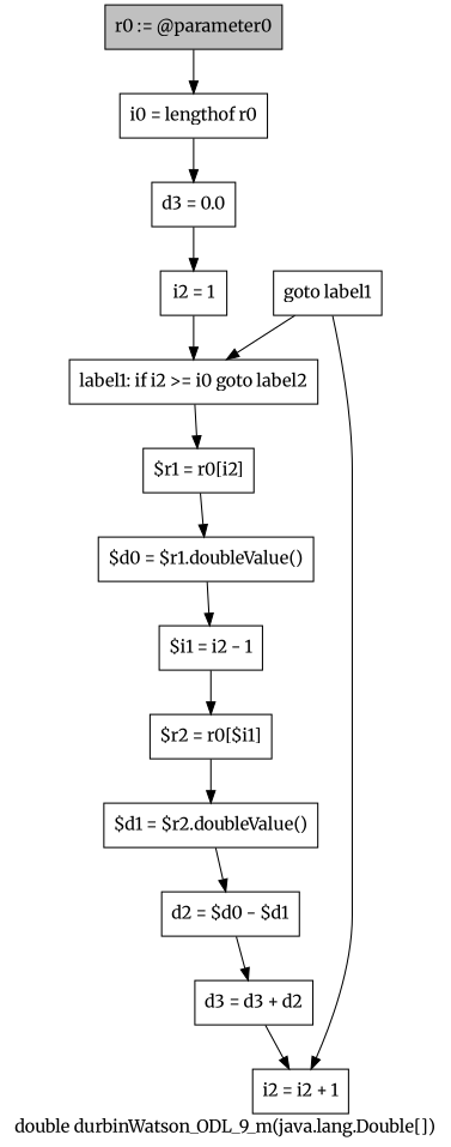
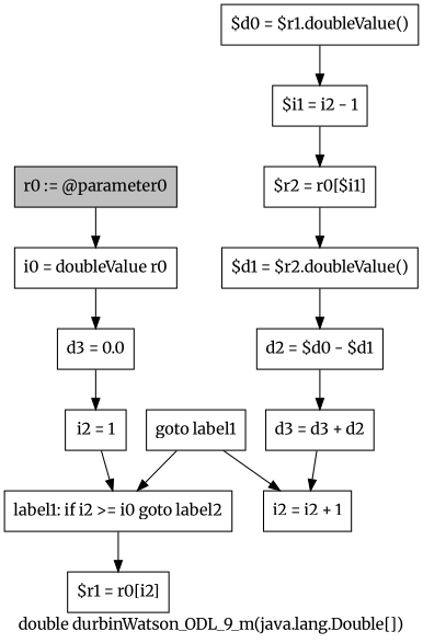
  digraph {
    fontname=Merriweather
    label="double durbinWatson_ODL_9_m(java.lang.Double[])"
    node [fontname=Merriweather shape=box]
    edge [fontname=Merriweather]
    n1 [fillcolor=gray label="r0 := @parameter0" style=filled]
-   n2 [label="i0 = lengthof r0"]
+   n2 [label="i0 = doubleValue r0"]
    n3 [label="d3 = 0.0"]
    n4 [label="i2 = 1"]
    n5 [label="label1: if i2 >= i0 goto label2"]
    n6 [label="$r1 = r0[i2]"]
    n7 [label="$d0 = $r1.doubleValue()"]
    n8 [label="$i1 = i2 - 1"]
    n9 [label="$r2 = r0[$i1]"]
    n10 [label="$d1 = $r2.doubleValue()"]
    n11 [label="d2 = $d0 - $d1"]
    n12 [label="d3 = d3 + d2"]
    n13 [label="i2 = i2 + 1"]
    n14 [label="goto label1"]
    n1 -> n2
    n2 -> n3
    n3 -> n4
    n4 -> n5
    n5 -> n6
-   n6 -> n7
    n7 -> n8
    n8 -> n9
    n9 -> n10
    n10 -> n11
    n11 -> n12
    n12 -> n13
    n14 -> n5
    n14 -> n13
  }
